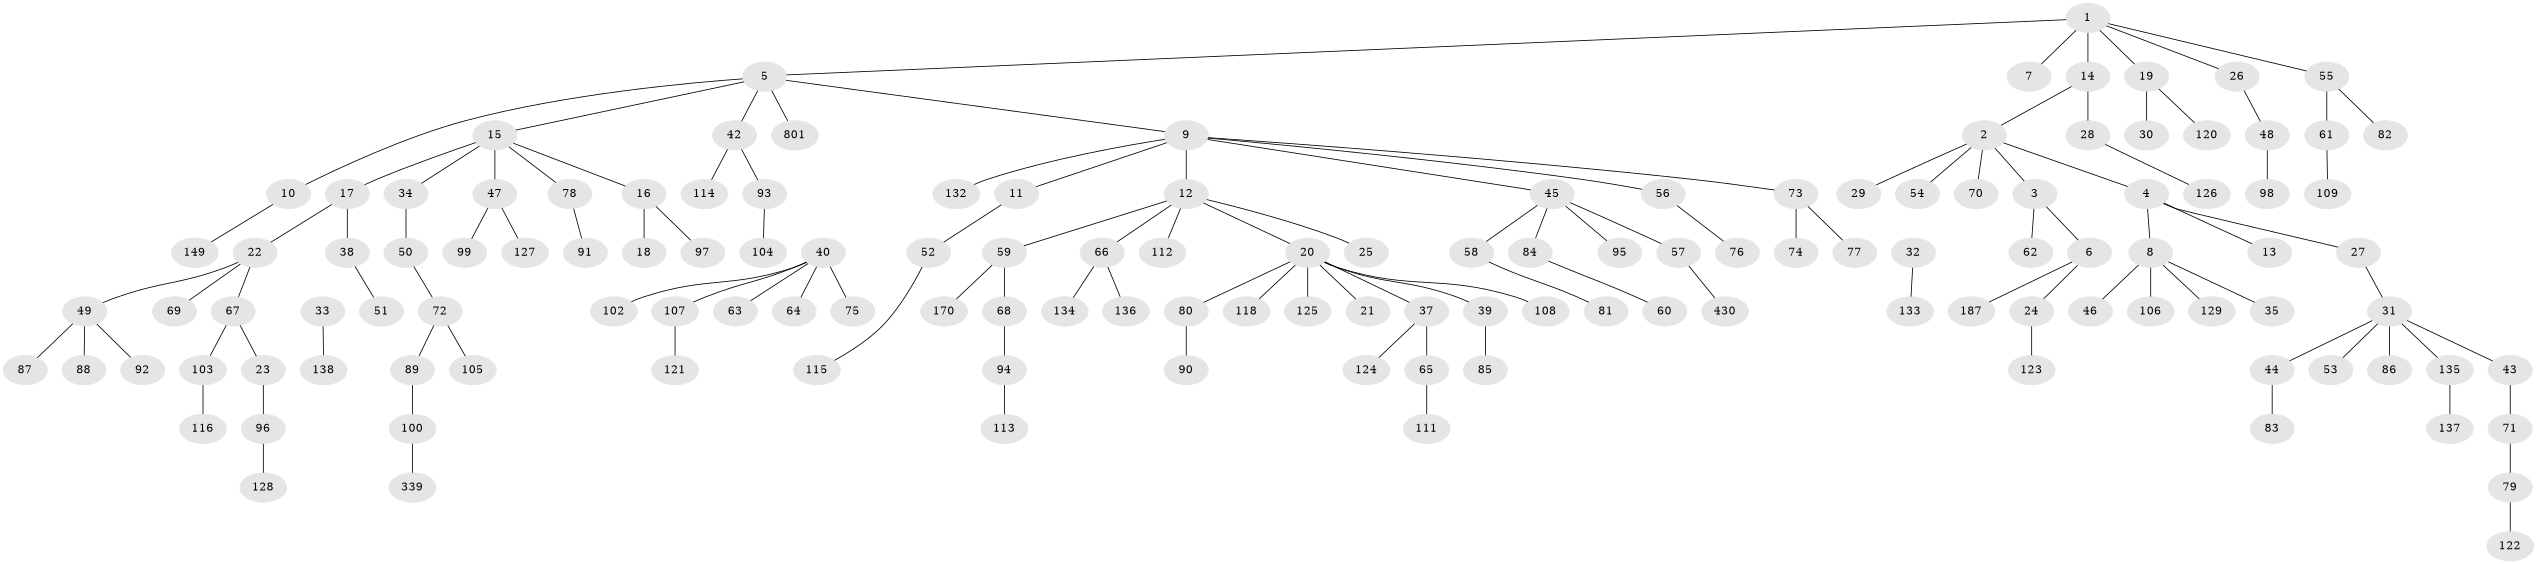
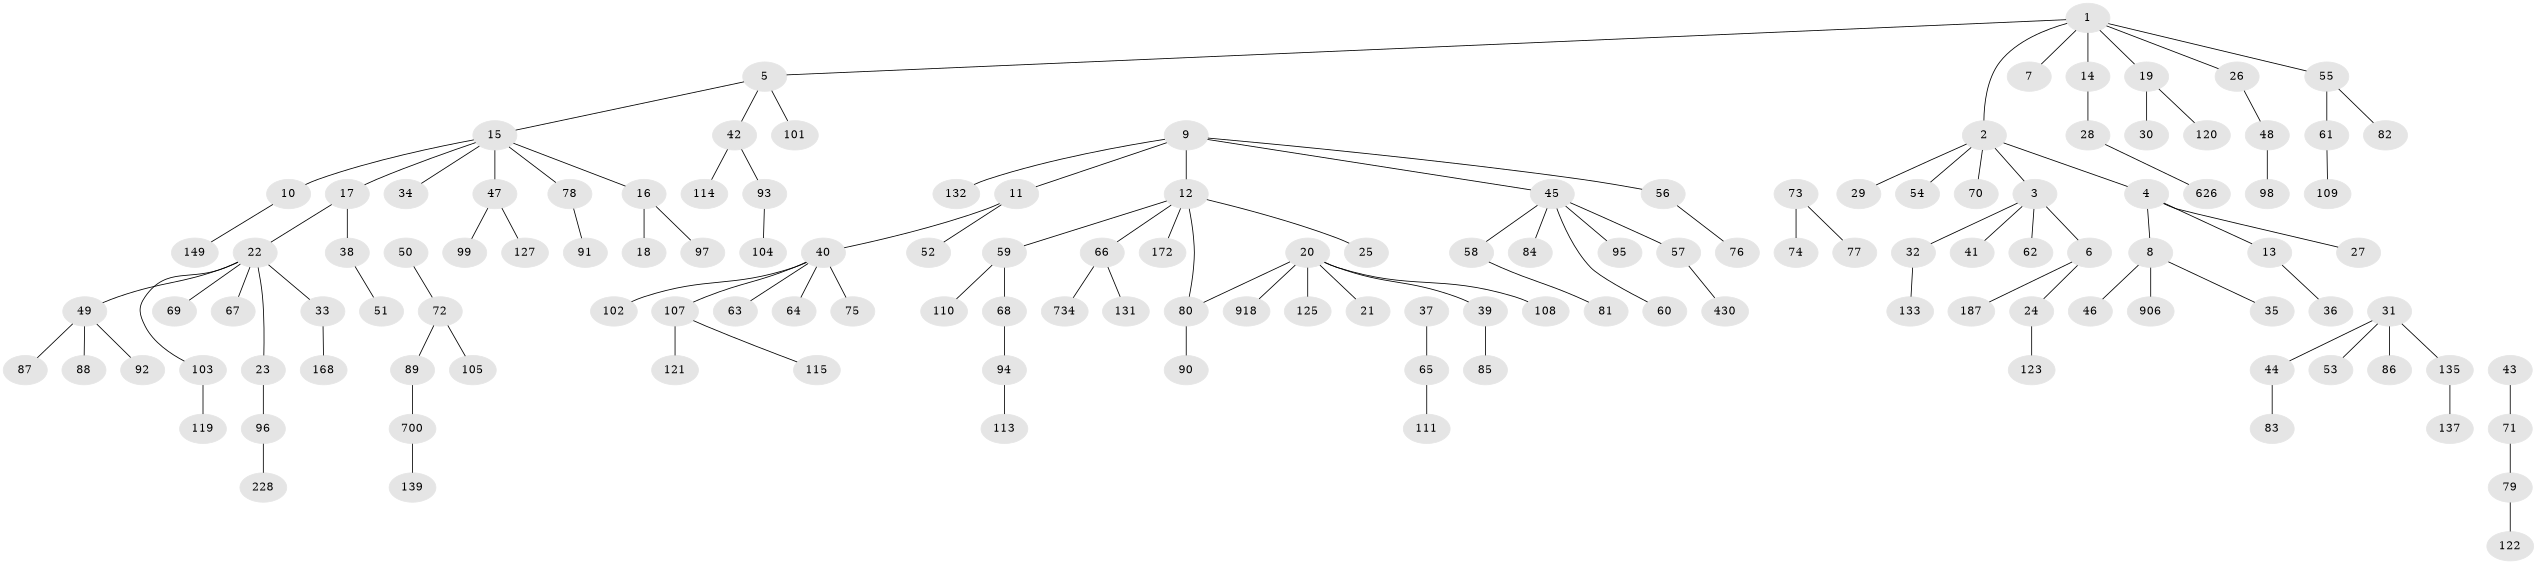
  graph {
    node [color=gray90 style=filled]
    1
    2
    5
    7
    14
    19
    26
    55
    3
    4
    29
    54
    70
    9
    10
    15
    42
-   101 [label=801]
+   101
    28
    30
    120
    48
    61
    82
    6
    32
+   41
    62
    8
    13
    27
    24
    n33 [label=187]
    133
    35
    46
-   106
-   129
+   106 [label=906]
+   36
    31
    11
    12
    45
    56
    73
    132
    n47 [label=149]
    16
    17
    34
    47
    78
    93
    114
    123
    40
    52
    20
    25
    59
    66
-   112
+   112 [label=172]
    57
    58
    60
    84
    95
    76
    74
    77
    63
    64
    75
    102
    107
    115
    21
    37
    39
    80
    108
-   118
+   118 [label=918]
    125
    68
-   110 [label=170]
-   131 [label=136]
-   134
-   126
+   110
+   131
+   134 [label=734]
+   126 [label=626]
    18
    97
    22
    38
    50
    99
    127
    91
    23
    33
    49
    67
    69
    51
    65
-   124
    85
    90
    96
-   138
+   138 [label=168]
    87
    88
    92
    103
-   128
+   128 [label=228]
    98
    43
    44
    53
    86
    135
    71
    83
    137
    72
    111
    121
    104
    79
    n128 [label=430]
    81
    89
    105
    109
    94
-   116
+   116 [label=119]
    113
    122
-   100
-   139 [label=339]
-   14 -- 2
+   100 [label=700]
+   139
+   1 -- 2
    1 -- 5
    1 -- 7
    1 -- 14
    1 -- 19
    1 -- 26
    1 -- 55
    2 -- 3
    2 -- 4
    2 -- 29
    2 -- 54
    2 -- 70
-   5 -- 9
-   5 -- 10
+   15 -- 10
    5 -- 15
    5 -- 42
    5 -- 101
    14 -- 28
    19 -- 30
    19 -- 120
    26 -- 48
    55 -- 61
    55 -- 82
    3 -- 6
+   3 -- 32
+   3 -- 41
    3 -- 62
    4 -- 8
    4 -- 13
    4 -- 27
    9 -- 11
    9 -- 12
    9 -- 45
    9 -- 56
-   9 -- 73
    9 -- 132
    10 -- n47
    15 -- 16
    15 -- 17
    15 -- 34
    15 -- 47
    15 -- 78
    42 -- 93
    42 -- 114
    28 -- 126
    48 -- 98
    61 -- 109
    6 -- 24
    6 -- n33
    32 -- 133
    8 -- 35
    8 -- 46
    8 -- 106
-   8 -- 129
-   27 -- 31
+   13 -- 36
    24 -- 123
-   31 -- 43
    31 -- 44
    31 -- 53
    31 -- 86
    31 -- 135
+   11 -- 40
    11 -- 52
-   12 -- 20
+   12 -- 80
    12 -- 25
    12 -- 59
    12 -- 66
    12 -- 112
    45 -- 57
    45 -- 58
-   84 -- 60
+   45 -- 60
    45 -- 84
    45 -- 95
    56 -- 76
    73 -- 74
    73 -- 77
    16 -- 18
    16 -- 97
    17 -- 22
    17 -- 38
-   34 -- 50
    47 -- 99
    47 -- 127
    78 -- 91
    93 -- 104
    40 -- 63
    40 -- 64
    40 -- 75
    40 -- 102
    40 -- 107
-   52 -- 115
+   107 -- 115
    20 -- 21
-   20 -- 37
    20 -- 39
    20 -- 80
    20 -- 108
    20 -- 118
    20 -- 125
    59 -- 68
    59 -- 110
    66 -- 131
    66 -- 134
    57 -- n128
    58 -- 81
    107 -- 121
    37 -- 65
-   37 -- 124
    39 -- 85
    80 -- 90
    68 -- 94
-   67 -- 23
+   22 -- 23
+   22 -- 33
    22 -- 49
    22 -- 67
    22 -- 69
    38 -- 51
    50 -- 72
    23 -- 96
    33 -- 138
    49 -- 87
    49 -- 88
    49 -- 92
-   67 -- 103
+   22 -- 103
    65 -- 111
    96 -- 128
    103 -- 116
    43 -- 71
    44 -- 83
    135 -- 137
    71 -- 79
    72 -- 89
    72 -- 105
    79 -- 122
    89 -- 100
    94 -- 113
    100 -- 139
  }
